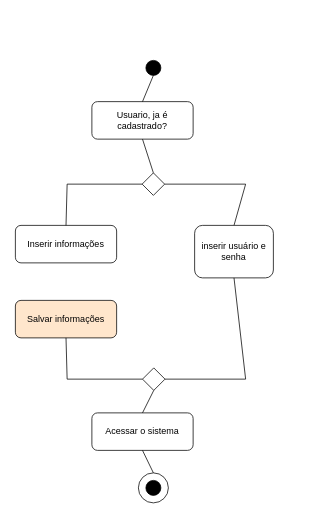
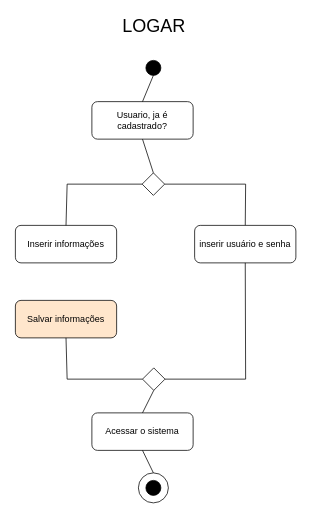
  <mxCell id="0" />
  <mxCell id="1" parent="0" />
  <mxCell id="2" value="" style="ellipse;whiteSpace=wrap;html=1;aspect=fixed;fillColor=#000000;" vertex="1" parent="1"><mxGeometry x="194" y="80" width="20" height="20" as="geometry" /></mxCell>
  <mxCell id="3" value="Usuario, ja é cadastrado?" style="rounded=1;whiteSpace=wrap;html=1;" vertex="1" parent="1"><mxGeometry x="122" y="135" width="135" height="50" as="geometry" /></mxCell>
  <mxCell id="4" value="" style="endArrow=none;html=1;rounded=0;entryX=0.5;entryY=1;entryDx=0;entryDy=0;exitX=0.5;exitY=0;exitDx=0;exitDy=0;" edge="1" parent="1" source="3" target="2"><mxGeometry width="50" height="50" relative="1" as="geometry"><mxPoint x="-21" y="260" as="sourcePoint" /><mxPoint x="29" y="210" as="targetPoint" /></mxGeometry></mxCell>
  <mxCell id="5" value="" style="rhombus;whiteSpace=wrap;html=1;" vertex="1" parent="1"><mxGeometry x="189" y="230" width="30" height="30" as="geometry" /></mxCell>
  <mxCell id="6" value="" style="endArrow=none;html=1;rounded=0;entryX=0.5;entryY=1;entryDx=0;entryDy=0;exitX=0.5;exitY=0;exitDx=0;exitDy=0;" edge="1" parent="1" source="5" target="3"><mxGeometry width="50" height="50" relative="1" as="geometry"><mxPoint x="-11" y="330" as="sourcePoint" /><mxPoint x="39" y="280" as="targetPoint" /></mxGeometry></mxCell>
  <mxCell id="7" value="" style="endArrow=none;html=1;rounded=0;exitX=1;exitY=0.5;exitDx=0;exitDy=0;entryX=0.5;entryY=0;entryDx=0;entryDy=0;" edge="1" parent="1" source="5" target="8"><mxGeometry width="50" height="50" relative="1" as="geometry"><mxPoint x="319" y="310" as="sourcePoint" /><mxPoint x="369" y="260" as="targetPoint" /><Array as="points"><mxPoint x="327" y="245" /></Array></mxGeometry></mxCell>
- <mxCell id="8" value="inserir usuário e senha" style="rounded=1;whiteSpace=wrap;html=1;" vertex="1" parent="1"><mxGeometry x="259" y="300" width="105" height="70" as="geometry" /></mxCell>
+ <mxCell id="8" value="inserir usuário e senha" style="rounded=1;whiteSpace=wrap;html=1;" vertex="1" parent="1"><mxGeometry x="259" y="300" width="135" height="50" as="geometry" /></mxCell>
  <mxCell id="9" value="Inserir informações" style="rounded=1;whiteSpace=wrap;html=1;" vertex="1" parent="1"><mxGeometry x="20" y="300" width="135" height="50" as="geometry" /></mxCell>
  <mxCell id="10" value="" style="endArrow=none;html=1;rounded=0;entryX=0;entryY=0.5;entryDx=0;entryDy=0;exitX=0.5;exitY=0;exitDx=0;exitDy=0;" edge="1" parent="1" source="9" target="5"><mxGeometry width="50" height="50" relative="1" as="geometry"><mxPoint x="-101" y="250" as="sourcePoint" /><mxPoint x="-51" y="200" as="targetPoint" /><Array as="points"><mxPoint x="89" y="245" /></Array></mxGeometry></mxCell>
  <mxCell id="11" value="" style="endArrow=none;html=1;rounded=0;entryX=0.5;entryY=1;entryDx=0;entryDy=0;exitX=1;exitY=0.5;exitDx=0;exitDy=0;" edge="1" parent="1" source="14" target="8"><mxGeometry width="50" height="50" relative="1" as="geometry"><mxPoint x="327" y="400" as="sourcePoint" /><mxPoint x="309" y="410" as="targetPoint" /><Array as="points"><mxPoint x="327" y="505" /></Array></mxGeometry></mxCell>
  <mxCell id="12" value="Salvar informações" style="rounded=1;whiteSpace=wrap;html=1;fillColor=#ffe6cc;" vertex="1" parent="1"><mxGeometry x="20" y="400" width="135" height="50" as="geometry" /></mxCell>
  <mxCell id="13" value="Acessar o sistema" style="rounded=1;whiteSpace=wrap;html=1;" vertex="1" parent="1"><mxGeometry x="122" y="550" width="135" height="50" as="geometry" /></mxCell>
  <mxCell id="14" value="" style="rhombus;whiteSpace=wrap;html=1;" vertex="1" parent="1"><mxGeometry x="189.5" y="490" width="30" height="30" as="geometry" /></mxCell>
  <mxCell id="15" value="" style="endArrow=none;html=1;rounded=0;entryX=0.5;entryY=1;entryDx=0;entryDy=0;exitX=0;exitY=0.5;exitDx=0;exitDy=0;" edge="1" parent="1" source="14" target="12"><mxGeometry width="50" height="50" relative="1" as="geometry"><mxPoint x="29" y="540" as="sourcePoint" /><mxPoint x="79" y="490" as="targetPoint" /><Array as="points"><mxPoint x="89" y="505" /></Array></mxGeometry></mxCell>
  <mxCell id="16" value="" style="endArrow=none;html=1;rounded=0;entryX=0.5;entryY=1;entryDx=0;entryDy=0;exitX=0.5;exitY=0;exitDx=0;exitDy=0;" edge="1" parent="1" source="13" target="14"><mxGeometry width="50" height="50" relative="1" as="geometry"><mxPoint x="-61" y="610" as="sourcePoint" /><mxPoint x="-11" y="560" as="targetPoint" /></mxGeometry></mxCell>
  <mxCell id="17" value="" style="ellipse;whiteSpace=wrap;html=1;aspect=fixed;" vertex="1" parent="1"><mxGeometry x="184" y="630" width="40" height="40" as="geometry" /></mxCell>
  <mxCell id="18" value="" style="ellipse;whiteSpace=wrap;html=1;aspect=fixed;fillColor=#000000;" vertex="1" parent="1"><mxGeometry x="194" y="640" width="20" height="20" as="geometry" /></mxCell>
  <mxCell id="19" value="" style="endArrow=none;html=1;rounded=0;entryX=0.5;entryY=1;entryDx=0;entryDy=0;exitX=0.5;exitY=0;exitDx=0;exitDy=0;" edge="1" parent="1" source="17" target="13"><mxGeometry width="50" height="50" relative="1" as="geometry"><mxPoint x="-21" y="740" as="sourcePoint" /><mxPoint x="29" y="690" as="targetPoint" /></mxGeometry></mxCell>
+ <mxCell id="20" value="&lt;font style=&quot;font-size: 24px;&quot;&gt;LOGAR&lt;/font&gt;" style="text;html=1;align=center;verticalAlign=middle;whiteSpace=wrap;rounded=0;" vertex="1" parent="1"><mxGeometry x="174.5" y="20" width="60" height="30" as="geometry" /></mxCell>
